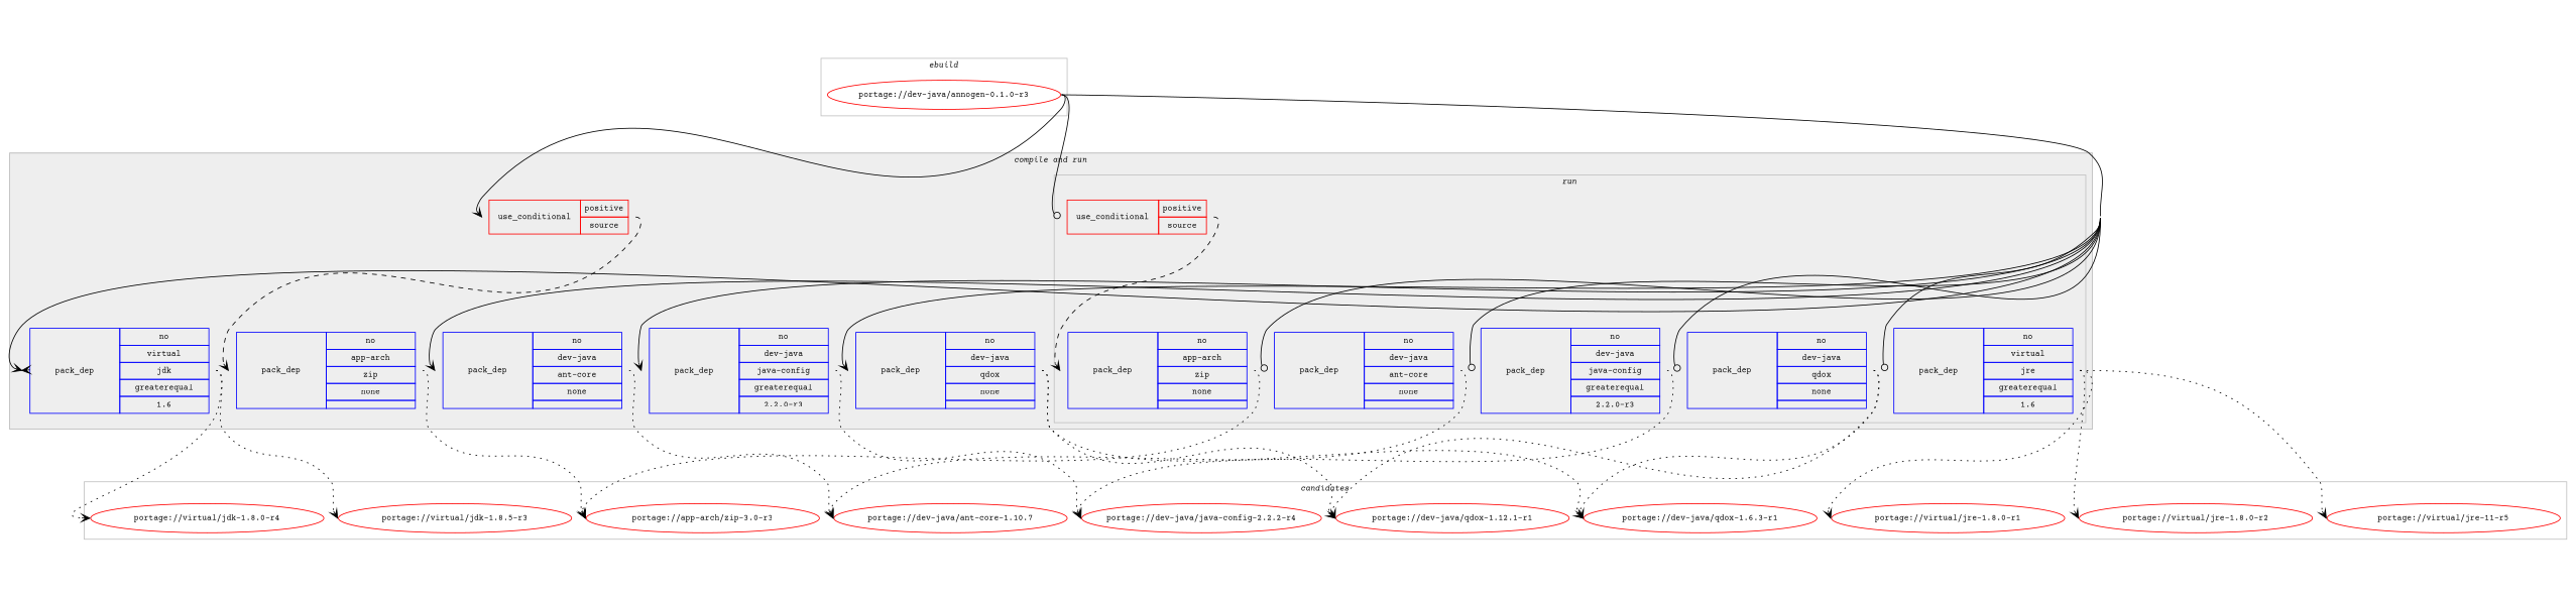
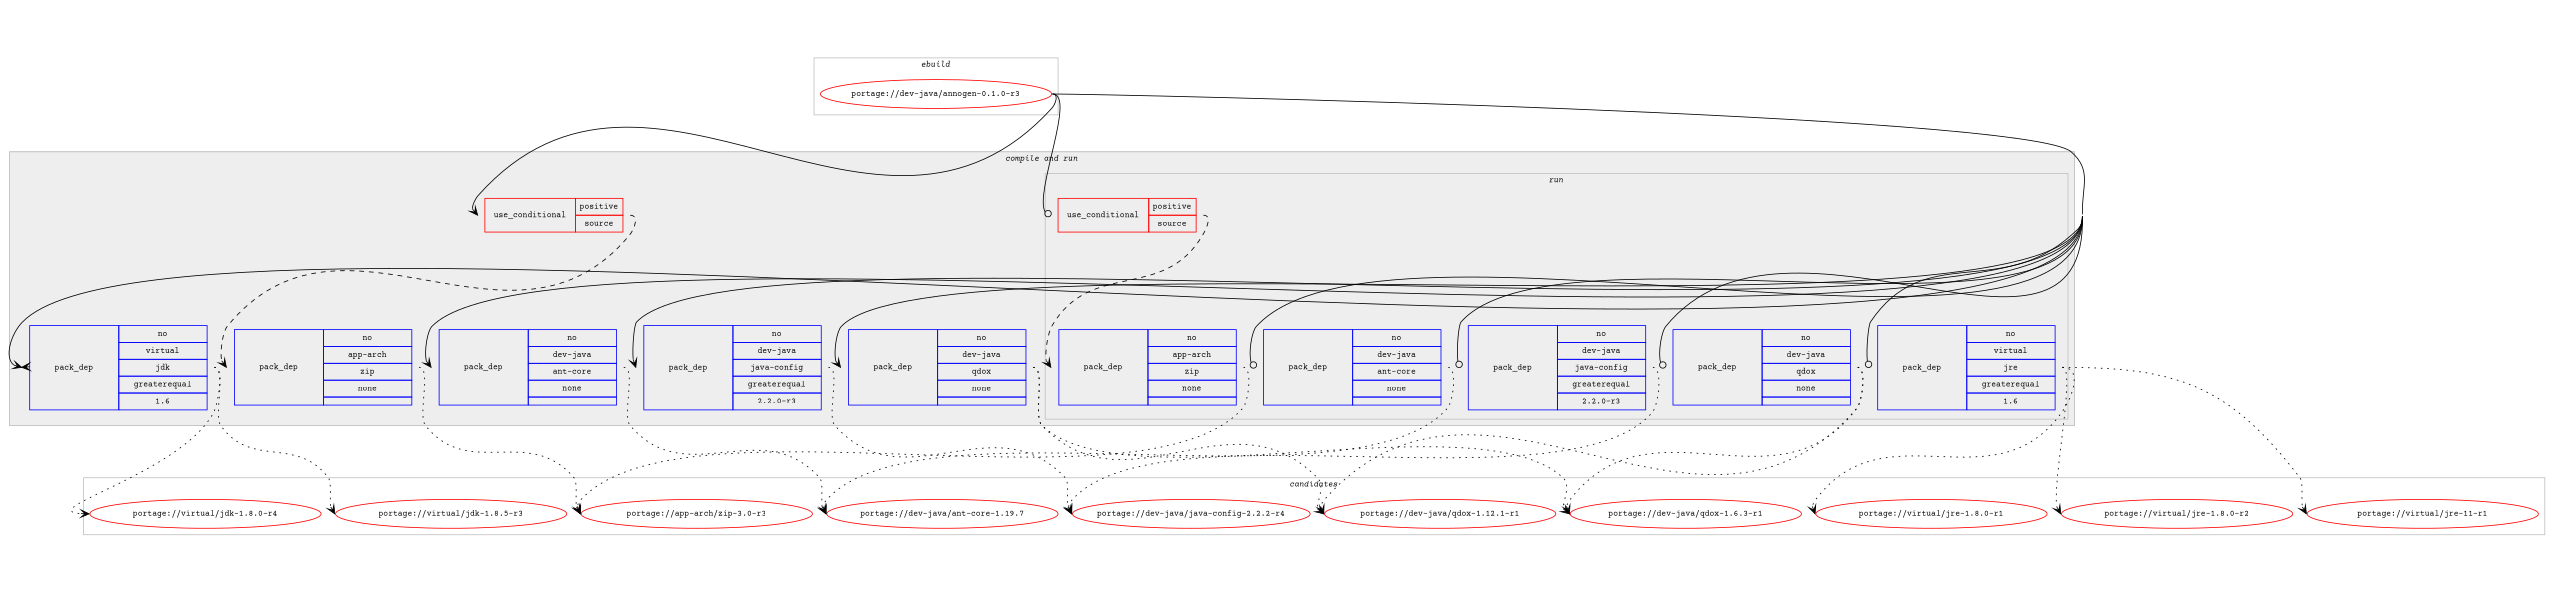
  digraph {
    compound=true
    concentrate=true
    fontname="Courier Prime"
    fontsize=10
    newrank=true
    rankdir=TB
    ranksep=1.5
    node [color=red fontname="Courier Prime" fontsize=10 shape=none]
    edge [arrowhead=vee fontname="Courier Prime" headport=w style=dotted tailport=e weight=100]
    n1 [label="portage://dev-java/annogen-0.1.0-r3" width=4 shape=""]
    n2 [color=blue label=<<TABLE BORDER="0" CELLBORDER="1" CELLSPACING="0" CELLPADDING="4" WIDTH="220"><TR><TD ROWSPAN="6" CELLPADDING="30">pack_dep</TD></TR><TR><TD WIDTH="110">no</TD></TR><TR><TD>app-arch</TD></TR><TR><TD>zip</TD></TR><TR><TD>none</TD></TR><TR><TD></TD></TR></TABLE>>]
    n3 [label=<<TABLE BORDER="0" CELLBORDER="1" CELLSPACING="0" CELLPADDING="4"><TR><TD ROWSPAN="3" CELLPADDING="10">use_conditional</TD></TR><TR><TD>positive</TD></TR><TR><TD>source</TD></TR></TABLE>>]
    n4 [color=blue label=<<TABLE BORDER="0" CELLBORDER="1" CELLSPACING="0" CELLPADDING="4" WIDTH="220"><TR><TD ROWSPAN="6" CELLPADDING="30">pack_dep</TD></TR><TR><TD WIDTH="110">no</TD></TR><TR><TD>dev-java</TD></TR><TR><TD>ant-core</TD></TR><TR><TD>none</TD></TR><TR><TD></TD></TR></TABLE>>]
    n5 [color=blue label=<<TABLE BORDER="0" CELLBORDER="1" CELLSPACING="0" CELLPADDING="4" WIDTH="220"><TR><TD ROWSPAN="6" CELLPADDING="30">pack_dep</TD></TR><TR><TD WIDTH="110">no</TD></TR><TR><TD>dev-java</TD></TR><TR><TD>java-config</TD></TR><TR><TD>greaterequal</TD></TR><TR><TD>2.2.0-r3</TD></TR></TABLE>>]
    n6 [color=blue label=<<TABLE BORDER="0" CELLBORDER="1" CELLSPACING="0" CELLPADDING="4" WIDTH="220"><TR><TD ROWSPAN="6" CELLPADDING="30">pack_dep</TD></TR><TR><TD WIDTH="110">no</TD></TR><TR><TD>dev-java</TD></TR><TR><TD>qdox</TD></TR><TR><TD>none</TD></TR><TR><TD></TD></TR></TABLE>>]
    n7 [color=blue label=<<TABLE BORDER="0" CELLBORDER="1" CELLSPACING="0" CELLPADDING="4" WIDTH="220"><TR><TD ROWSPAN="6" CELLPADDING="30">pack_dep</TD></TR><TR><TD WIDTH="110">no</TD></TR><TR><TD>virtual</TD></TR><TR><TD>jdk</TD></TR><TR><TD>greaterequal</TD></TR><TR><TD>1.6</TD></TR></TABLE>>]
    n8 [color=blue label=<<TABLE BORDER="0" CELLBORDER="1" CELLSPACING="0" CELLPADDING="4" WIDTH="220"><TR><TD ROWSPAN="6" CELLPADDING="30">pack_dep</TD></TR><TR><TD WIDTH="110">no</TD></TR><TR><TD>virtual</TD></TR><TR><TD>jre</TD></TR><TR><TD>greaterequal</TD></TR><TR><TD>1.6</TD></TR></TABLE>>]
    n9 [color=blue label=<<TABLE BORDER="0" CELLBORDER="1" CELLSPACING="0" CELLPADDING="4" WIDTH="220"><TR><TD ROWSPAN="6" CELLPADDING="30">pack_dep</TD></TR><TR><TD WIDTH="110">no</TD></TR><TR><TD>app-arch</TD></TR><TR><TD>zip</TD></TR><TR><TD>none</TD></TR><TR><TD></TD></TR></TABLE>>]
    n10 [label=<<TABLE BORDER="0" CELLBORDER="1" CELLSPACING="0" CELLPADDING="4"><TR><TD ROWSPAN="3" CELLPADDING="10">use_conditional</TD></TR><TR><TD>positive</TD></TR><TR><TD>source</TD></TR></TABLE>>]
    n11 [color=blue label=<<TABLE BORDER="0" CELLBORDER="1" CELLSPACING="0" CELLPADDING="4" WIDTH="220"><TR><TD ROWSPAN="6" CELLPADDING="30">pack_dep</TD></TR><TR><TD WIDTH="110">no</TD></TR><TR><TD>dev-java</TD></TR><TR><TD>ant-core</TD></TR><TR><TD>none</TD></TR><TR><TD></TD></TR></TABLE>>]
    n12 [color=blue label=<<TABLE BORDER="0" CELLBORDER="1" CELLSPACING="0" CELLPADDING="4" WIDTH="220"><TR><TD ROWSPAN="6" CELLPADDING="30">pack_dep</TD></TR><TR><TD WIDTH="110">no</TD></TR><TR><TD>dev-java</TD></TR><TR><TD>java-config</TD></TR><TR><TD>greaterequal</TD></TR><TR><TD>2.2.0-r3</TD></TR></TABLE>>]
    n13 [color=blue label=<<TABLE BORDER="0" CELLBORDER="1" CELLSPACING="0" CELLPADDING="4" WIDTH="220"><TR><TD ROWSPAN="6" CELLPADDING="30">pack_dep</TD></TR><TR><TD WIDTH="110">no</TD></TR><TR><TD>dev-java</TD></TR><TR><TD>qdox</TD></TR><TR><TD>none</TD></TR><TR><TD></TD></TR></TABLE>>]
    n14 [label="portage://app-arch/zip-3.0-r3" width=4 shape=""]
-   n15 [label="portage://dev-java/ant-core-1.10.7" width=4 shape=""]
+   n15 [label="portage://dev-java/ant-core-1.19.7" width=4 shape=""]
    n16 [label="portage://dev-java/java-config-2.2.2-r4" width=4 shape=""]
    n17 [label="portage://dev-java/qdox-1.6.3-r1" width=4 shape=""]
    n18 [label="portage://dev-java/qdox-1.12.1-r1" width=4 shape=""]
    n19 [label="portage://virtual/jdk-1.8.0-r4" width=4 shape=""]
    n20 [label="portage://virtual/jdk-1.8.5-r3" width=4 shape=""]
-   n21 [label="portage://virtual/jre-11-r5" width=4 shape=""]
+   n21 [label="portage://virtual/jre-11-r1" width=4 shape=""]
    n22 [label="portage://virtual/jre-1.8.0-r2" width=4 shape=""]
    n23 [label="portage://virtual/jre-1.8.0-r1" width=4 shape=""]
    subgraph cluster_1 {
      color=gray
      label=<<i>ebuild</i>>
      n1
    }
    subgraph cluster_2 {
      color=gray
      label=<<i>dependencies</i>>
      subgraph cluster_3 {
        color=gray
        fillcolor="#eeeeee"
        label=<<i>compile</i>>
        style=filled
        subgraph sub_4 {
          color=gray
          fillcolor="#eeeeee"
          label=<<i>compile</i>>
          style=filled
          n3
          subgraph sub_5 {
            color=gray
            fillcolor="#eeeeee"
            label=<<i>compile</i>>
            style=filled
            n2
          }
        }
        subgraph sub_6 {
          color=gray
          fillcolor="#eeeeee"
          label=<<i>compile</i>>
          style=filled
          n4
        }
        subgraph sub_7 {
          color=gray
          fillcolor="#eeeeee"
          label=<<i>compile</i>>
          style=filled
          n5
        }
        subgraph sub_8 {
          color=gray
          fillcolor="#eeeeee"
          label=<<i>compile</i>>
          style=filled
          n6
        }
        subgraph sub_9 {
          color=gray
          fillcolor="#eeeeee"
          label=<<i>compile</i>>
          style=filled
          n7
        }
      }
      subgraph cluster_10 {
        color=gray
        fillcolor="#eeeeee"
        label=<<i>compile and run</i>>
        style=filled
      }
      subgraph cluster_11 {
        color=gray
        fillcolor="#eeeeee"
        label=<<i>run</i>>
        style=filled
        subgraph sub_12 {
          color=gray
          fillcolor="#eeeeee"
          label=<<i>run</i>>
          style=filled
          n8
        }
        subgraph sub_13 {
          color=gray
          fillcolor="#eeeeee"
          label=<<i>run</i>>
          style=filled
          n10
          subgraph sub_14 {
            color=gray
            fillcolor="#eeeeee"
            label=<<i>run</i>>
            style=filled
            n9
          }
        }
        subgraph sub_15 {
          color=gray
          fillcolor="#eeeeee"
          label=<<i>run</i>>
          style=filled
          n11
        }
        subgraph sub_16 {
          color=gray
          fillcolor="#eeeeee"
          label=<<i>run</i>>
          style=filled
          n12
        }
        subgraph sub_17 {
          color=gray
          fillcolor="#eeeeee"
          label=<<i>run</i>>
          style=filled
          n13
        }
      }
    }
    subgraph cluster_18 {
      color=gray
      label=<<i>candidates</i>>
      rank=same
      subgraph sub_19 {
        color=black
        label=<<i>candidates</i>>
        nodesep=1
        rank=same
        n14
      }
      subgraph sub_20 {
        color=black
        label=<<i>candidates</i>>
        nodesep=1
        rank=same
        n15
      }
      subgraph sub_21 {
        color=black
        label=<<i>candidates</i>>
        nodesep=1
        rank=same
        n16
      }
      subgraph sub_22 {
        color=black
        label=<<i>candidates</i>>
        nodesep=1
        rank=same
        n17
        n18
      }
      subgraph sub_23 {
        color=black
        label=<<i>candidates</i>>
        nodesep=1
        rank=same
        n19
        n20
      }
      subgraph sub_24 {
        color=black
        label=<<i>candidates</i>>
        nodesep=1
        rank=same
        n14
      }
      subgraph sub_25 {
        color=black
        label=<<i>candidates</i>>
        nodesep=1
        rank=same
        n15
      }
      subgraph sub_26 {
        color=black
        label=<<i>candidates</i>>
        nodesep=1
        rank=same
        n16
      }
      subgraph sub_27 {
        color=black
        label=<<i>candidates</i>>
        nodesep=1
        rank=same
        n17
        n18
      }
      subgraph sub_28 {
        color=black
        label=<<i>candidates</i>>
        nodesep=1
        rank=same
        n21
        n22
        n23
      }
    }
    n1 -> n3 [style=solid weight=20]
    n1 -> n4 [style=solid weight=20]
    n1 -> n5 [style=solid weight=20]
    n1 -> n6 [style=solid weight=20]
    n1 -> n7 [style=solid weight=20]
    n1 -> n8 [arrowhead=odot style=solid weight=20]
    n1 -> n10 [arrowhead=odot style=solid weight=20]
    n1 -> n11 [arrowhead=odot style=solid weight=20]
    n1 -> n12 [arrowhead=odot style=solid weight=20]
    n1 -> n13 [arrowhead=odot style=solid weight=20]
    n2 -> n14
    n3 -> n2 [style=dashed weight=20]
    n4 -> n15
    n5 -> n16
    n6 -> n17
    n6 -> n18
    n7 -> n19
    n7 -> n20
    n8 -> n21
    n8 -> n22
    n8 -> n23
    n9 -> n14
    n10 -> n9 [style=dashed weight=20]
    n11 -> n15
    n12 -> n16
    n13 -> n17
    n13 -> n18
  }
